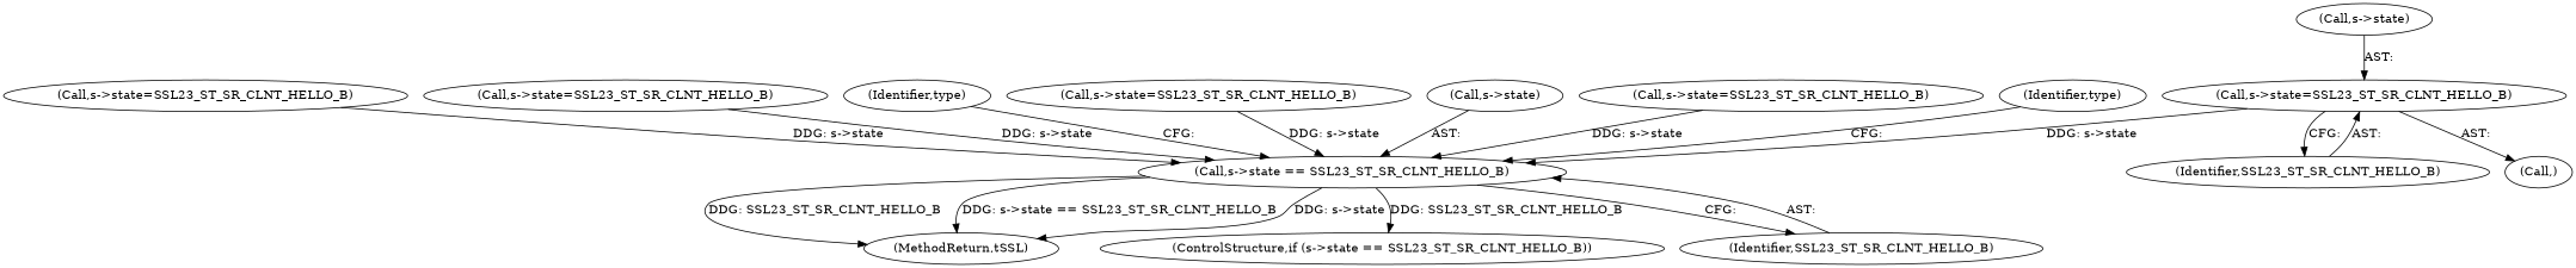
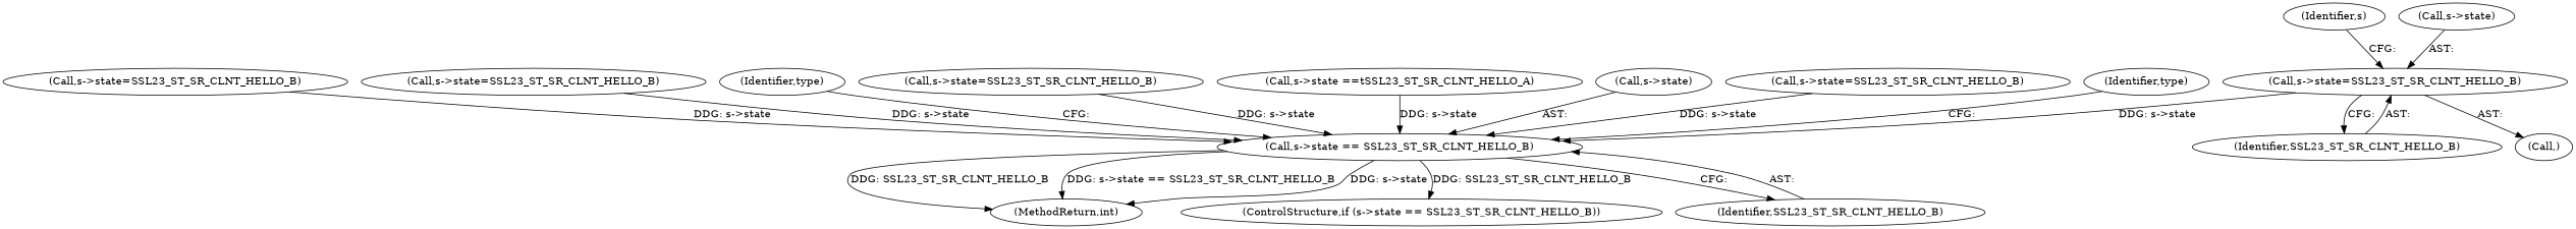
  digraph {
    n1 [label="(Call,s->state=SSL23_ST_SR_CLNT_HELLO_B)"]
    n2 [label="(Call,s->state == SSL23_ST_SR_CLNT_HELLO_B)"]
    n3 [label="(Identifier,SSL23_ST_SR_CLNT_HELLO_B)"]
    n4 [label="(Call,)"]
-   n5 [label="(MethodReturn,tSSL)"]
+   n5 [label="(MethodReturn,int)"]
    n6 [label="(ControlStructure,if (s->state == SSL23_ST_SR_CLNT_HELLO_B))"]
    n7 [label="(Identifier,SSL23_ST_SR_CLNT_HELLO_B)"]
+   n8 [label="(Identifier,s)"]
    n9 [label="(Call,s->state=SSL23_ST_SR_CLNT_HELLO_B)"]
    n10 [label="(Call,s->state=SSL23_ST_SR_CLNT_HELLO_B)"]
    n11 [label="(Call,s->state)"]
    n12 [label="(Identifier,type)"]
    n13 [label="(Call,s->state=SSL23_ST_SR_CLNT_HELLO_B)"]
+   n14 [label="(Call,s->state ==\tSSL23_ST_SR_CLNT_HELLO_A)"]
    n15 [label="(Call,s->state)"]
    n16 [label="(Call,s->state=SSL23_ST_SR_CLNT_HELLO_B)"]
    n17 [label="(Identifier,type)"]
    n1 -> n2 [label="DDG: s->state"]
    n1 -> n3 [label="CFG: "]
    n1 -> n4 [label="AST: "]
    n2 -> n5 [label="DDG: SSL23_ST_SR_CLNT_HELLO_B"]
    n2 -> n5 [label="DDG: s->state == SSL23_ST_SR_CLNT_HELLO_B"]
    n2 -> n5 [label="DDG: s->state"]
    n2 -> n6 [label="DDG: SSL23_ST_SR_CLNT_HELLO_B"]
    n2 -> n7 [label="CFG: "]
    n3 -> n1 [label="AST: "]
    n7 -> n2 [label="AST: "]
+   n8 -> n1 [label="CFG: "]
    n9 -> n2 [label="DDG: s->state"]
    n10 -> n2 [label="DDG: s->state"]
    n11 -> n1 [label="AST: "]
    n12 -> n2 [label="CFG: "]
    n13 -> n2 [label="DDG: s->state"]
+   n14 -> n2 [label="DDG: s->state"]
    n15 -> n2 [label="AST: "]
    n16 -> n2 [label="DDG: s->state"]
    n17 -> n2 [label="CFG: "]
  }
